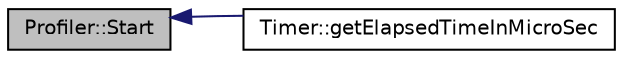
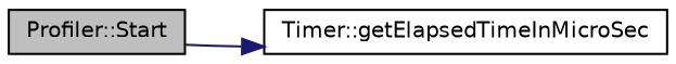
  digraph {
    rankdir=LR
    node [color=black fontname=Helvetica fontsize=10 shape=record style=filled]
    n1 [fillcolor=grey75 fontcolor=black height=0.2 label="Profiler::Start" width=0.4]
    n2 [fillcolor=white height=0.2 label="Timer::getElapsedTimeInMicroSec" width=0.4]
-   n2 -> n1 [color=midnightblue fontname=Helvetica fontsize=10 labelfontname=Helvetica labelfontsize=10 style=solid]
+   n1 -> n2 [color=midnightblue fontname=Helvetica fontsize=10 labelfontname=Helvetica labelfontsize=10 style=solid]
  }
